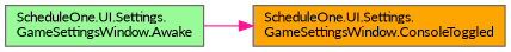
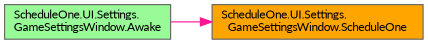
  digraph {
    rankdir=RL
    fontname=Lato
    node [fontname=Lato fontsize=10 shape=box style=filled]
-   n1 [color=gray40 fillcolor=orange fontcolor=black height=0.2 label="ScheduleOne.UI.Settings.\lGameSettingsWindow.ConsoleToggled" width=0.4]
+   n1 [color=gray40 fillcolor=orange fontcolor=black height=0.2 label="ScheduleOne.UI.Settings.\lGameSettingsWindow.ScheduleOne" width=0.4]
    n2 [color=grey40 fillcolor=palegreen height=0.2 label="ScheduleOne.UI.Settings.\lGameSettingsWindow.Awake" width=0.4]
    n1 -> n2 [color=deeppink dir=back fontname=Lato fontsize=10 labelfontname=Helvetica labelfontsize=10 style=solid]
  }
